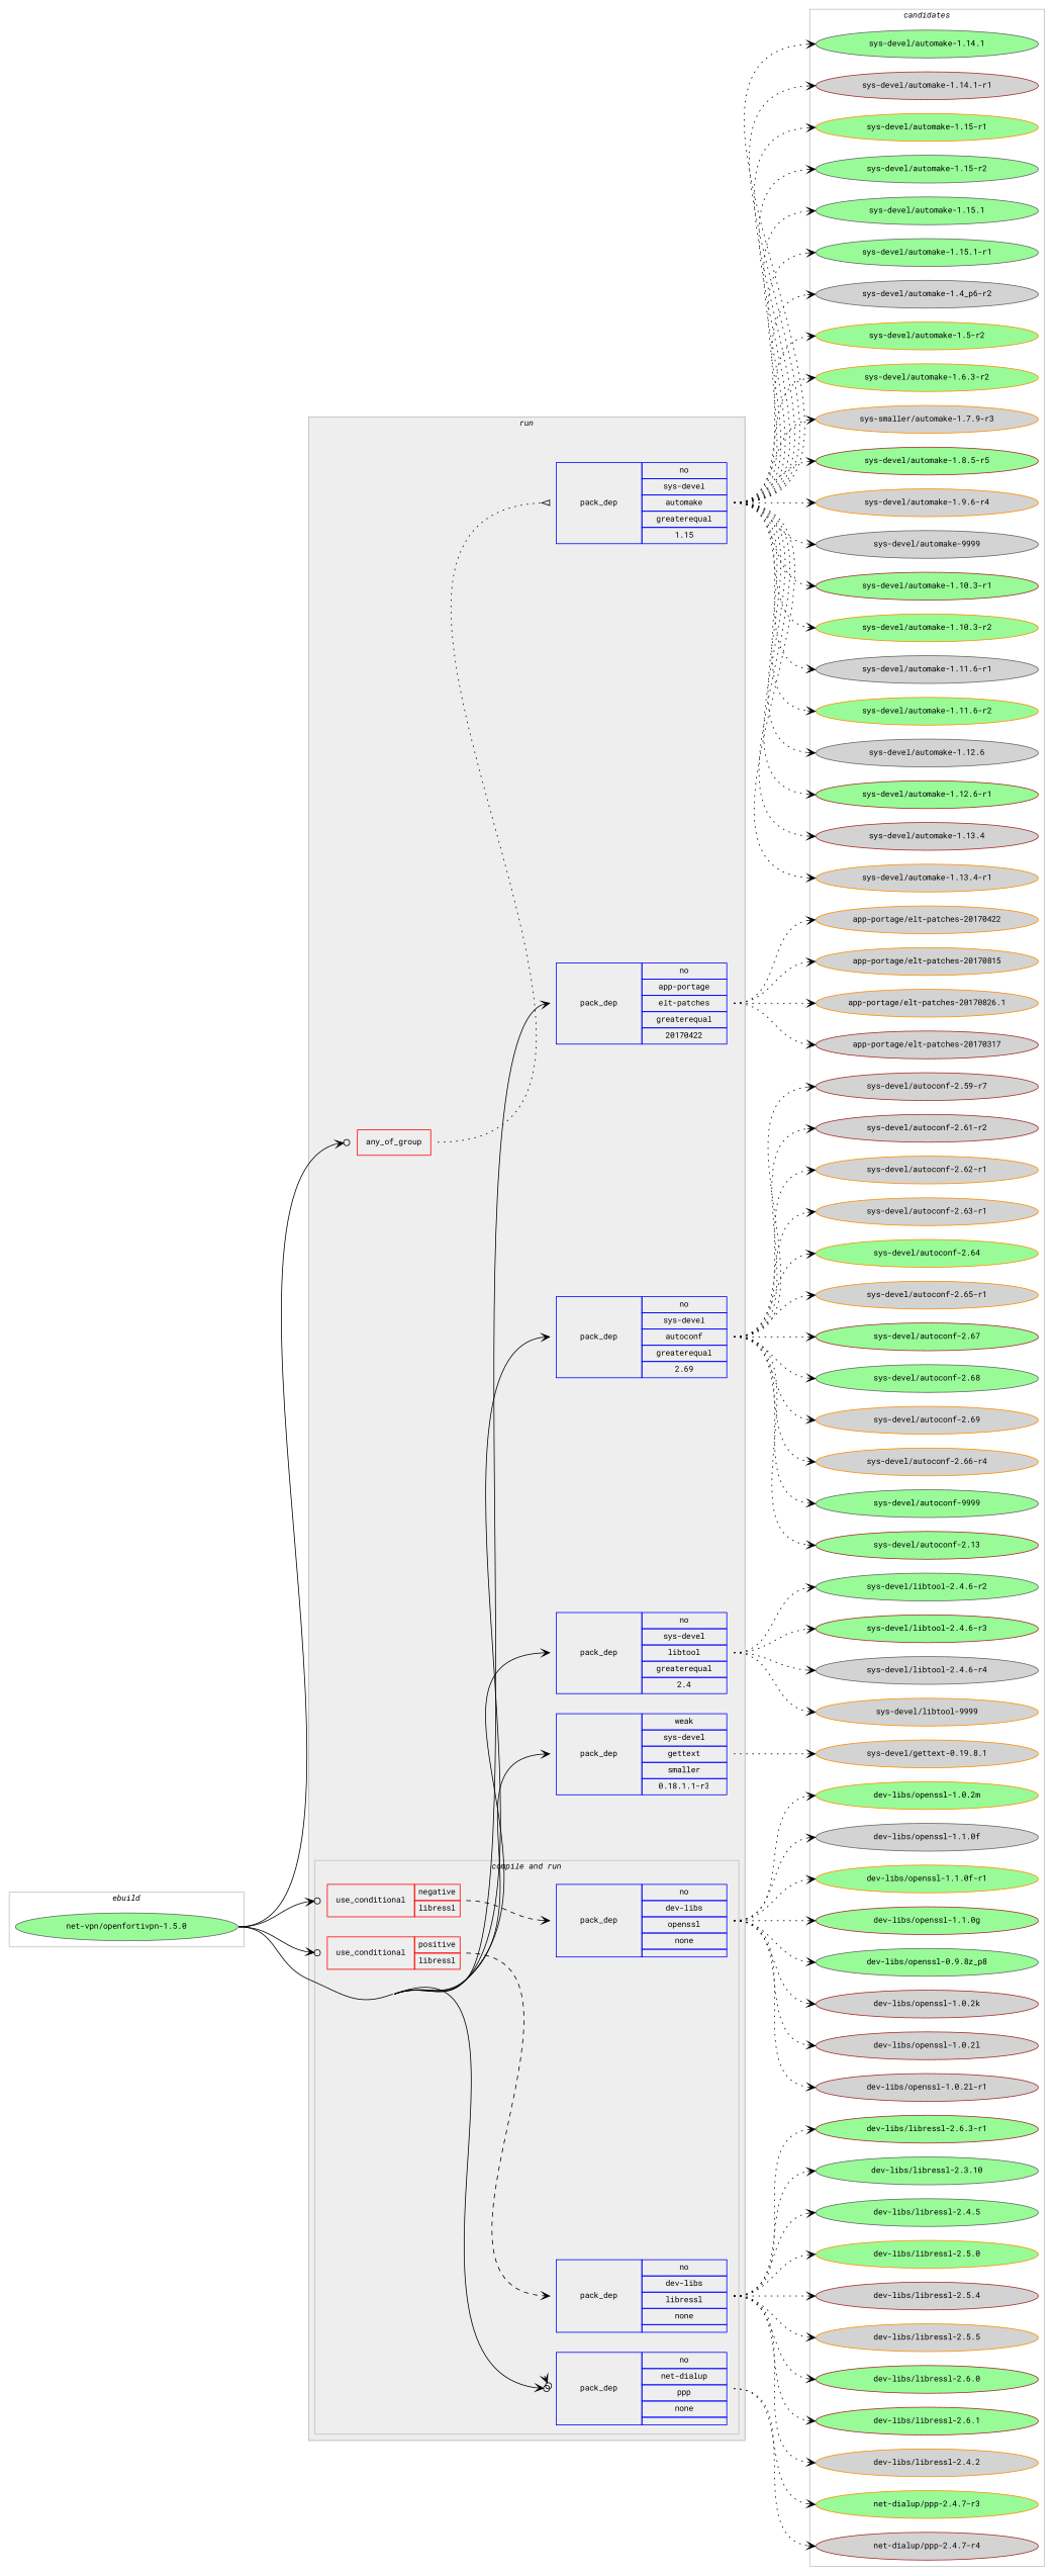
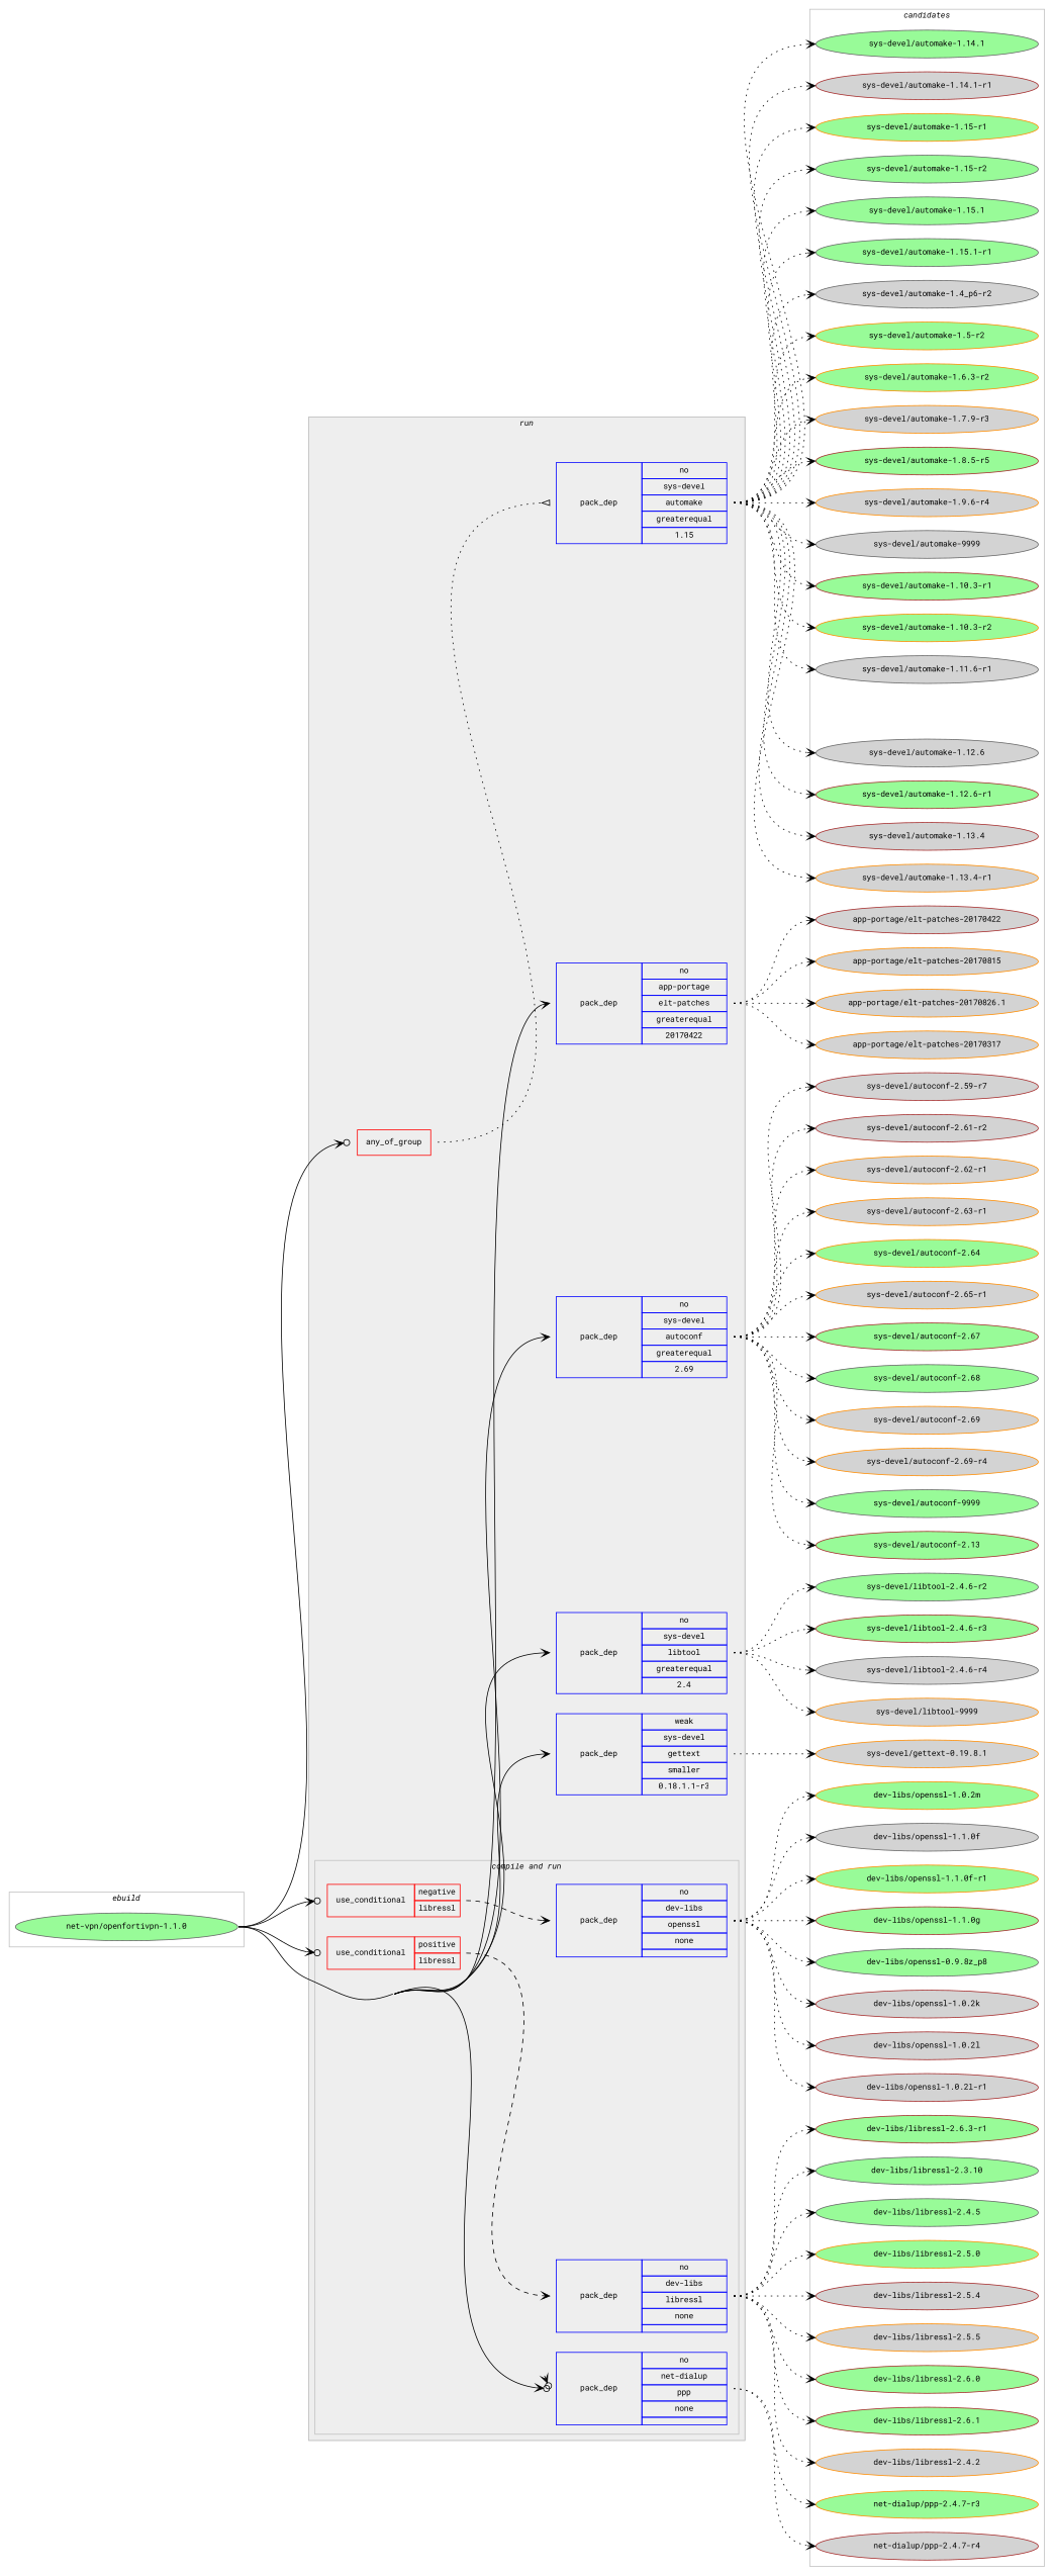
  digraph {
    compound=true
    concentrate=true
    fontname="Roboto Mono"
    fontsize=10
    newrank=true
    rankdir=LR
    ranksep=1.5
    node [color=darkorange fillcolor=palegreen fontname="Roboto Mono" fontsize=10 style=filled]
    edge [arrowhead=vee fontname="Roboto Mono" headport=w style=dotted tailport=e weight=100]
-   n1 [color=gray40 label="net-vpn/openfortivpn-1.5.0" width=4]
+   n1 [color=gray40 label="net-vpn/openfortivpn-1.1.0" width=4]
    n2 [color=blue label=<<TABLE BORDER="0" CELLBORDER="1" CELLSPACING="0" CELLPADDING="4" WIDTH="220"><TR><TD ROWSPAN="6" CELLPADDING="30">pack_dep</TD></TR><TR><TD WIDTH="110">no</TD></TR><TR><TD>sys-devel</TD></TR><TR><TD>automake</TD></TR><TR><TD>greaterequal</TD></TR><TR><TD>1.15</TD></TR></TABLE>> shape=none fillcolor="" style=""]
    n3 [color=red label=<<TABLE BORDER="0" CELLBORDER="1" CELLSPACING="0" CELLPADDING="4"><TR><TD CELLPADDING="10">any_of_group</TD></TR></TABLE>> shape=none fillcolor="" style=""]
    n4 [color=blue label=<<TABLE BORDER="0" CELLBORDER="1" CELLSPACING="0" CELLPADDING="4" WIDTH="220"><TR><TD ROWSPAN="6" CELLPADDING="30">pack_dep</TD></TR><TR><TD WIDTH="110">no</TD></TR><TR><TD>app-portage</TD></TR><TR><TD>elt-patches</TD></TR><TR><TD>greaterequal</TD></TR><TR><TD>20170422</TD></TR></TABLE>> shape=none fillcolor="" style=""]
    n5 [color=blue label=<<TABLE BORDER="0" CELLBORDER="1" CELLSPACING="0" CELLPADDING="4" WIDTH="220"><TR><TD ROWSPAN="6" CELLPADDING="30">pack_dep</TD></TR><TR><TD WIDTH="110">no</TD></TR><TR><TD>sys-devel</TD></TR><TR><TD>autoconf</TD></TR><TR><TD>greaterequal</TD></TR><TR><TD>2.69</TD></TR></TABLE>> shape=none fillcolor="" style=""]
    n6 [color=blue label=<<TABLE BORDER="0" CELLBORDER="1" CELLSPACING="0" CELLPADDING="4" WIDTH="220"><TR><TD ROWSPAN="6" CELLPADDING="30">pack_dep</TD></TR><TR><TD WIDTH="110">no</TD></TR><TR><TD>sys-devel</TD></TR><TR><TD>libtool</TD></TR><TR><TD>greaterequal</TD></TR><TR><TD>2.4</TD></TR></TABLE>> shape=none fillcolor="" style=""]
    n7 [color=blue label=<<TABLE BORDER="0" CELLBORDER="1" CELLSPACING="0" CELLPADDING="4" WIDTH="220"><TR><TD ROWSPAN="6" CELLPADDING="30">pack_dep</TD></TR><TR><TD WIDTH="110">weak</TD></TR><TR><TD>sys-devel</TD></TR><TR><TD>gettext</TD></TR><TR><TD>smaller</TD></TR><TR><TD>0.18.1.1-r3</TD></TR></TABLE>> shape=none fillcolor="" style=""]
    n8 [color=blue label=<<TABLE BORDER="0" CELLBORDER="1" CELLSPACING="0" CELLPADDING="4" WIDTH="220"><TR><TD ROWSPAN="6" CELLPADDING="30">pack_dep</TD></TR><TR><TD WIDTH="110">no</TD></TR><TR><TD>dev-libs</TD></TR><TR><TD>openssl</TD></TR><TR><TD>none</TD></TR><TR><TD></TD></TR></TABLE>> shape=none fillcolor="" style=""]
    n9 [color=red label=<<TABLE BORDER="0" CELLBORDER="1" CELLSPACING="0" CELLPADDING="4"><TR><TD ROWSPAN="3" CELLPADDING="10">use_conditional</TD></TR><TR><TD>negative</TD></TR><TR><TD>libressl</TD></TR></TABLE>> shape=none fillcolor="" style=""]
    n10 [color=blue label=<<TABLE BORDER="0" CELLBORDER="1" CELLSPACING="0" CELLPADDING="4" WIDTH="220"><TR><TD ROWSPAN="6" CELLPADDING="30">pack_dep</TD></TR><TR><TD WIDTH="110">no</TD></TR><TR><TD>dev-libs</TD></TR><TR><TD>libressl</TD></TR><TR><TD>none</TD></TR><TR><TD></TD></TR></TABLE>> shape=none fillcolor="" style=""]
    n11 [color=red label=<<TABLE BORDER="0" CELLBORDER="1" CELLSPACING="0" CELLPADDING="4"><TR><TD ROWSPAN="3" CELLPADDING="10">use_conditional</TD></TR><TR><TD>positive</TD></TR><TR><TD>libressl</TD></TR></TABLE>> shape=none fillcolor="" style=""]
    n12 [color=blue label=<<TABLE BORDER="0" CELLBORDER="1" CELLSPACING="0" CELLPADDING="4" WIDTH="220"><TR><TD ROWSPAN="6" CELLPADDING="30">pack_dep</TD></TR><TR><TD WIDTH="110">no</TD></TR><TR><TD>net-dialup</TD></TR><TR><TD>ppp</TD></TR><TR><TD>none</TD></TR><TR><TD></TD></TR></TABLE>> shape=none fillcolor="" style=""]
    n13 [color=brown label="sys-devel/automake-1.10.3-r1" width=4]
    n14 [label="sys-devel/automake-1.10.3-r2" width=4]
    n15 [color=gray40 fillcolor=lightgrey label="sys-devel/automake-1.11.6-r1" width=4]
-   n16 [label="sys-devel/automake-1.11.6-r2" width=4]
    n17 [color=gray40 fillcolor=lightgrey label="sys-devel/automake-1.12.6" width=4]
    n18 [color=brown label="sys-devel/automake-1.12.6-r1" width=4]
    n19 [color=brown fillcolor=lightgrey label="sys-devel/automake-1.13.4" width=4]
    n20 [fillcolor=lightgrey label="sys-devel/automake-1.13.4-r1" width=4]
    n21 [color=gray40 label="sys-devel/automake-1.14.1" width=4]
    n22 [color=brown fillcolor=lightgrey label="sys-devel/automake-1.14.1-r1" width=4]
    n23 [label="sys-devel/automake-1.15-r1" width=4]
    n24 [color=gray40 label="sys-devel/automake-1.15-r2" width=4]
    n25 [color=gray40 label="sys-devel/automake-1.15.1" width=4]
    n26 [color=gray40 label="sys-devel/automake-1.15.1-r1" width=4]
    n27 [color=gray40 fillcolor=lightgrey label="sys-devel/automake-1.4_p6-r2" width=4]
    n28 [label="sys-devel/automake-1.5-r2" width=4]
    n29 [label="sys-devel/automake-1.6.3-r2" width=4]
-   n30 [fillcolor=lightgrey label="sys-smaller/automake-1.7.9-r3" width=4]
+   n30 [fillcolor=lightgrey label="sys-devel/automake-1.7.9-r3" width=4]
    n31 [color=brown label="sys-devel/automake-1.8.5-r5" width=4]
    n32 [fillcolor=lightgrey label="sys-devel/automake-1.9.6-r4" width=4]
    n33 [color=gray40 fillcolor=lightgrey label="sys-devel/automake-9999" width=4]
-   n34 [color=brown fillcolor=lightgrey label="app-portage/elt-patches-20170317" width=4]
-   n35 [fillcolor=lightgrey label="app-portage/elt-patches-20170422" width=4]
+   n34 [fillcolor=lightgrey label="app-portage/elt-patches-20170317" width=4]
+   n35 [color=brown fillcolor=lightgrey label="app-portage/elt-patches-20170422" width=4]
    n36 [fillcolor=lightgrey label="app-portage/elt-patches-20170815" width=4]
    n37 [fillcolor=lightgrey label="app-portage/elt-patches-20170826.1" width=4]
    n38 [color=brown label="sys-devel/autoconf-2.13" width=4]
    n39 [color=brown fillcolor=lightgrey label="sys-devel/autoconf-2.59-r7" width=4]
    n40 [color=brown fillcolor=lightgrey label="sys-devel/autoconf-2.61-r2" width=4]
    n41 [fillcolor=lightgrey label="sys-devel/autoconf-2.62-r1" width=4]
    n42 [fillcolor=lightgrey label="sys-devel/autoconf-2.63-r1" width=4]
    n43 [label="sys-devel/autoconf-2.64" width=4]
    n44 [fillcolor=lightgrey label="sys-devel/autoconf-2.65-r1" width=4]
    n45 [color=brown label="sys-devel/autoconf-2.67" width=4]
    n46 [color=gray40 label="sys-devel/autoconf-2.68" width=4]
    n47 [fillcolor=lightgrey label="sys-devel/autoconf-2.69" width=4]
-   n48 [fillcolor=lightgrey label="sys-devel/autoconf-2.66-r4" width=4]
+   n48 [fillcolor=lightgrey label="sys-devel/autoconf-2.69-r4" width=4]
    n49 [color=gray40 label="sys-devel/autoconf-9999" width=4]
    n50 [color=gray40 label="sys-devel/libtool-2.4.6-r2" width=4]
    n51 [color=brown label="sys-devel/libtool-2.4.6-r3" width=4]
    n52 [color=gray40 fillcolor=lightgrey label="sys-devel/libtool-2.4.6-r4" width=4]
    n53 [fillcolor=lightgrey label="sys-devel/libtool-9999" width=4]
    n54 [fillcolor=lightgrey label="sys-devel/gettext-0.19.8.1" width=4]
    n55 [color=gray40 label="dev-libs/openssl-0.9.8z_p8" width=4]
    n56 [color=brown fillcolor=lightgrey label="dev-libs/openssl-1.0.2k" width=4]
    n57 [color=brown fillcolor=lightgrey label="dev-libs/openssl-1.0.2l" width=4]
    n58 [color=brown fillcolor=lightgrey label="dev-libs/openssl-1.0.2l-r1" width=4]
    n59 [label="dev-libs/openssl-1.0.2m" width=4]
    n60 [color=gray40 fillcolor=lightgrey label="dev-libs/openssl-1.1.0f" width=4]
    n61 [label="dev-libs/openssl-1.1.0f-r1" width=4]
    n62 [color=brown label="dev-libs/openssl-1.1.0g" width=4]
    n63 [color=gray40 label="dev-libs/libressl-2.3.10" width=4]
    n64 [color=gray40 label="dev-libs/libressl-2.4.5" width=4]
    n65 [label="dev-libs/libressl-2.5.0" width=4]
    n66 [color=brown fillcolor=lightgrey label="dev-libs/libressl-2.5.4" width=4]
    n67 [fillcolor=lightgrey label="dev-libs/libressl-2.5.5" width=4]
    n68 [color=brown label="dev-libs/libressl-2.6.0" width=4]
    n69 [color=brown label="dev-libs/libressl-2.6.1" width=4]
    n70 [fillcolor=lightgrey label="dev-libs/libressl-2.4.2" width=4]
    n71 [color=brown label="dev-libs/libressl-2.6.3-r1" width=4]
    n72 [label="net-dialup/ppp-2.4.7-r3" width=4]
    n73 [color=brown fillcolor=lightgrey label="net-dialup/ppp-2.4.7-r4" width=4]
    subgraph cluster_1 {
      color=gray
      label=<<i>ebuild</i>>
      rank=same
      n1
    }
    subgraph cluster_2 {
      color=gray
      label=<<i>dependencies</i>>
      subgraph cluster_3 {
        color=gray
        fillcolor="#eeeeee"
        label=<<i>compile</i>>
        style=filled
        subgraph sub_4 {
          color=gray
          fillcolor="#eeeeee"
          label=<<i>compile</i>>
          style=filled
          n3
          subgraph sub_5 {
            color=gray
            fillcolor="#eeeeee"
            label=<<i>compile</i>>
            style=filled
            n2
          }
        }
        subgraph sub_6 {
          color=gray
          fillcolor="#eeeeee"
          label=<<i>compile</i>>
          style=filled
          n4
        }
        subgraph sub_7 {
          color=gray
          fillcolor="#eeeeee"
          label=<<i>compile</i>>
          style=filled
          n5
        }
        subgraph sub_8 {
          color=gray
          fillcolor="#eeeeee"
          label=<<i>compile</i>>
          style=filled
          n6
        }
        subgraph sub_9 {
          color=gray
          fillcolor="#eeeeee"
          label=<<i>compile</i>>
          style=filled
          n7
        }
      }
      subgraph cluster_10 {
        color=gray
        fillcolor="#eeeeee"
        label=<<i>run</i>>
        style=filled
      }
      subgraph cluster_11 {
        color=gray
        fillcolor="#eeeeee"
        label=<<i>compile and run</i>>
        style=filled
        subgraph sub_12 {
          color=gray
          fillcolor="#eeeeee"
          label=<<i>compile and run</i>>
          style=filled
          n9
          subgraph sub_13 {
            color=gray
            fillcolor="#eeeeee"
            label=<<i>compile and run</i>>
            style=filled
            n8
          }
        }
        subgraph sub_14 {
          color=gray
          fillcolor="#eeeeee"
          label=<<i>compile and run</i>>
          style=filled
          n11
          subgraph sub_15 {
            color=gray
            fillcolor="#eeeeee"
            label=<<i>compile and run</i>>
            style=filled
            n10
          }
        }
        subgraph sub_16 {
          color=gray
          fillcolor="#eeeeee"
          label=<<i>compile and run</i>>
          style=filled
          n12
        }
      }
    }
    subgraph cluster_17 {
      color=gray
      label=<<i>candidates</i>>
      rank=same
      subgraph sub_18 {
        color=black
        label=<<i>candidates</i>>
        nodesep=1
        rank=same
        n13
        n14
        n15
-       n16
        n17
        n18
        n19
        n20
        n21
        n22
        n23
        n24
        n25
        n26
        n27
        n28
        n29
        n30
        n31
        n32
        n33
      }
      subgraph sub_19 {
        color=black
        label=<<i>candidates</i>>
        nodesep=1
        rank=same
        n34
        n35
        n36
        n37
      }
      subgraph sub_20 {
        color=black
        label=<<i>candidates</i>>
        nodesep=1
        rank=same
        n38
        n39
        n40
        n41
        n42
        n43
        n44
        n45
        n46
        n47
        n48
        n49
      }
      subgraph sub_21 {
        color=black
        label=<<i>candidates</i>>
        nodesep=1
        rank=same
        n50
        n51
        n52
        n53
      }
      subgraph sub_22 {
        color=black
        label=<<i>candidates</i>>
        nodesep=1
        rank=same
        n54
      }
      subgraph sub_23 {
        color=black
        label=<<i>candidates</i>>
        nodesep=1
        rank=same
        n55
        n56
        n57
        n58
        n59
        n60
        n61
        n62
      }
      subgraph sub_24 {
        color=black
        label=<<i>candidates</i>>
        nodesep=1
        rank=same
        n63
        n64
        n65
        n66
        n67
        n68
        n69
        n70
        n71
      }
      subgraph sub_25 {
        color=black
        label=<<i>candidates</i>>
        nodesep=1
        rank=same
        n72
        n73
      }
    }
    n1 -> n3 [arrowhead=odotvee style=solid weight=20]
    n1 -> n4 [style=solid weight=20]
    n1 -> n5 [style=solid weight=20]
    n1 -> n6 [style=solid weight=20]
    n1 -> n7 [style=solid weight=20]
    n1 -> n9 [arrowhead=odotvee style=solid weight=20]
    n1 -> n11 [arrowhead=odotvee style=solid weight=20]
    n1 -> n12 [arrowhead=odotvee style=solid weight=20]
    n2 -> n13
    n2 -> n14
    n2 -> n15
-   n2 -> n16
    n2 -> n17
    n2 -> n18
    n2 -> n19
    n2 -> n20
    n2 -> n21
    n2 -> n22
    n2 -> n23
    n2 -> n24
    n2 -> n25
    n2 -> n26
    n2 -> n27
    n2 -> n28
    n2 -> n29
    n2 -> n30
    n2 -> n31
    n2 -> n32
    n2 -> n33
    n3 -> n2 [arrowhead=oinv weight=20]
    n4 -> n34
    n4 -> n35
    n4 -> n36
    n4 -> n37
    n5 -> n38
    n5 -> n39
    n5 -> n40
    n5 -> n41
    n5 -> n42
    n5 -> n43
    n5 -> n44
    n5 -> n45
    n5 -> n46
    n5 -> n47
    n5 -> n48
    n5 -> n49
    n6 -> n50
    n6 -> n51
    n6 -> n52
    n6 -> n53
    n7 -> n54
    n8 -> n55
    n8 -> n56
    n8 -> n57
    n8 -> n58
    n8 -> n59
    n8 -> n60
    n8 -> n61
    n8 -> n62
    n9 -> n8 [style=dashed weight=20]
    n10 -> n63
    n10 -> n64
    n10 -> n65
    n10 -> n66
    n10 -> n67
    n10 -> n68
    n10 -> n69
    n10 -> n70
    n10 -> n71
    n11 -> n10 [style=dashed weight=20]
    n12 -> n72
    n12 -> n73
  }
